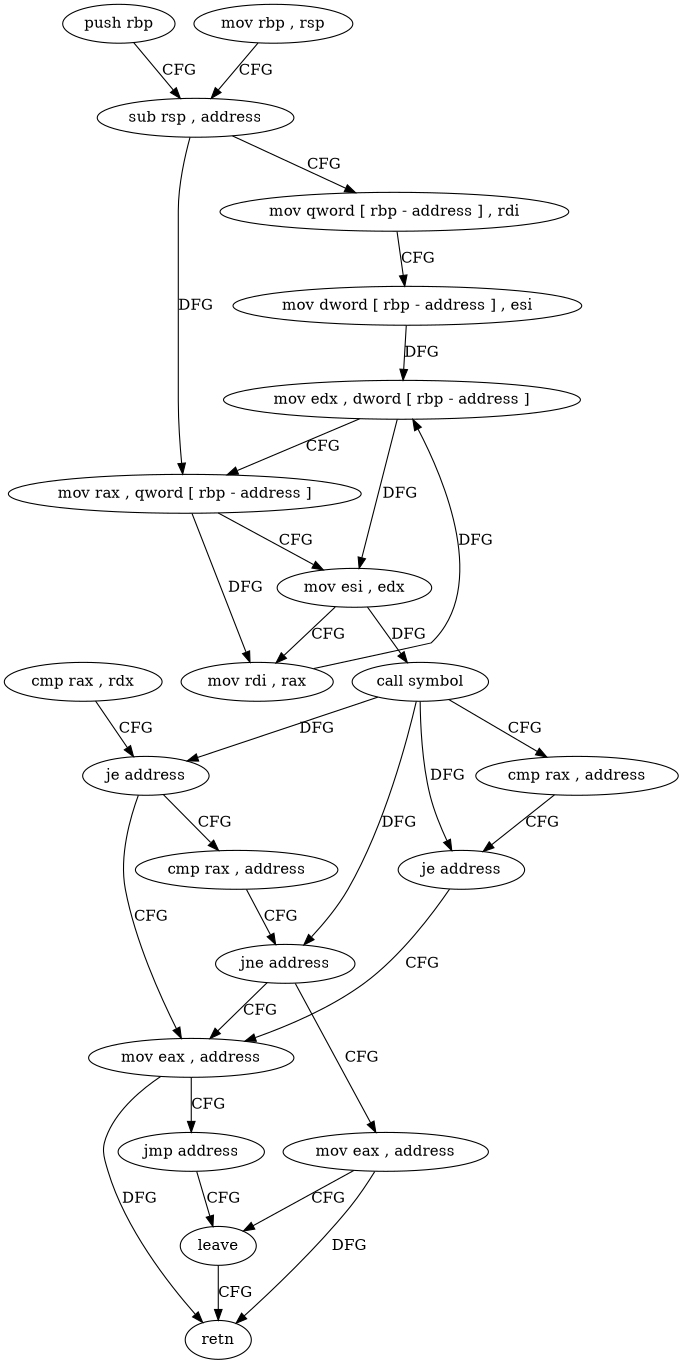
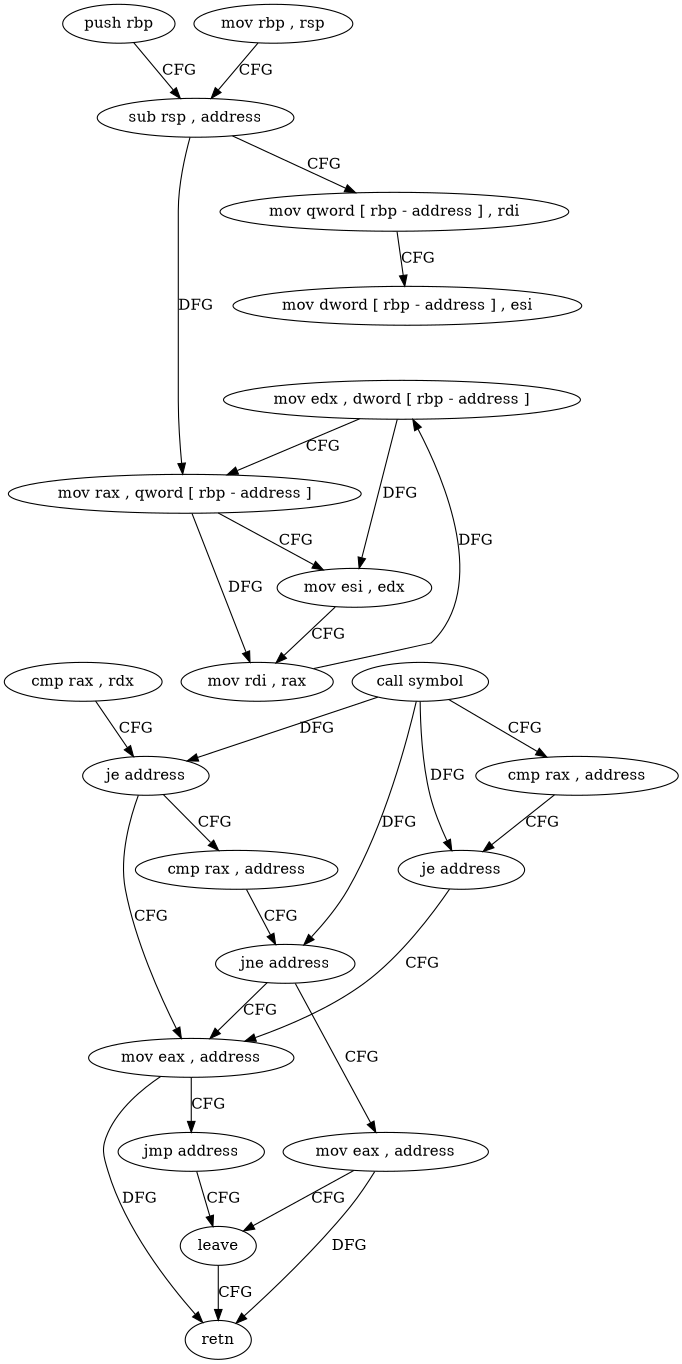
  digraph {
    n1 [label="push rbp"]
    n2 [label="sub rsp , address"]
    n3 [label="mov rbp , rsp"]
    n4 [label="mov qword [ rbp - address ] , rdi"]
    n5 [label="mov rax , qword [ rbp - address ]"]
    n6 [label="mov dword [ rbp - address ] , esi"]
    n7 [label="mov edx , dword [ rbp - address ]"]
    n8 [label="mov esi , edx"]
    n9 [label="mov rdi , rax"]
    n10 [label="call symbol"]
    n11 [label="cmp rax , address"]
    n12 [label="je address"]
    n13 [label="je address"]
    n14 [label="jne address"]
    n15 [label="mov eax , address"]
    n16 [label="cmp rax , address"]
    n17 [label="mov eax , address"]
    n18 [label="jmp address"]
    n19 [label=retn]
    n20 [label=leave]
    n21 [label="cmp rax , rdx"]
    n1 -> n2 [label=CFG]
    n2 -> n4 [label=CFG]
    n2 -> n5 [label=DFG]
    n3 -> n2 [label=CFG]
    n4 -> n6 [label=CFG]
    n5 -> n8 [label=CFG]
    n5 -> n9 [label=DFG]
-   n6 -> n7 [label=DFG]
    n7 -> n5 [label=CFG]
    n7 -> n8 [label=DFG]
    n8 -> n9 [label=CFG]
-   n8 -> n10 [label=DFG]
    n9 -> n7 [label=DFG]
    n10 -> n11 [label=CFG]
    n10 -> n12 [label=DFG]
    n10 -> n13 [label=DFG]
    n10 -> n14 [label=DFG]
    n11 -> n12 [label=CFG]
    n12 -> n15 [label=CFG]
    n13 -> n15 [label=CFG]
    n13 -> n16 [label=CFG]
    n14 -> n15 [label=CFG]
    n14 -> n17 [label=CFG]
    n15 -> n18 [label=CFG]
    n15 -> n19 [label=DFG]
    n16 -> n14 [label=CFG]
    n17 -> n19 [label=DFG]
    n17 -> n20 [label=CFG]
    n18 -> n20 [label=CFG]
    n20 -> n19 [label=CFG]
    n21 -> n13 [label=CFG]
  }
